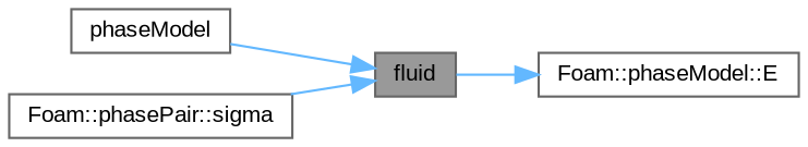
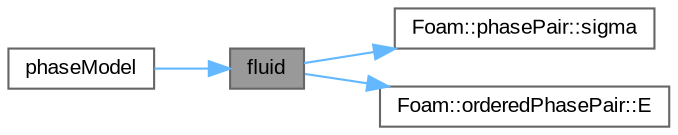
  digraph {
    fontname="Liberation Sans"
    rankdir=RL
    node [color=grey40 fillcolor=white fontname="Liberation Sans" fontsize=10 shape=box style=filled]
    edge [color=steelblue1 dir=back fontname="Liberation Sans" fontsize=10 labelfontname=Helvetica labelfontsize=10 style=solid]
    n1 [color=gray40 fillcolor=grey60 fontcolor=black height=0.2 label=fluid width=0.4]
    n2 [height=0.2 label=phaseModel width=0.4]
    n3 [height=0.2 label="Foam::phasePair::sigma" width=0.4]
-   n4 [height=0.2 label="Foam::phaseModel::E" width=0.4]
+   n4 [height=0.2 label="Foam::orderedPhasePair::E" width=0.4]
    n1 -> n2
-   n1 -> n3
+   n3 -> n1
    n4 -> n1
  }
